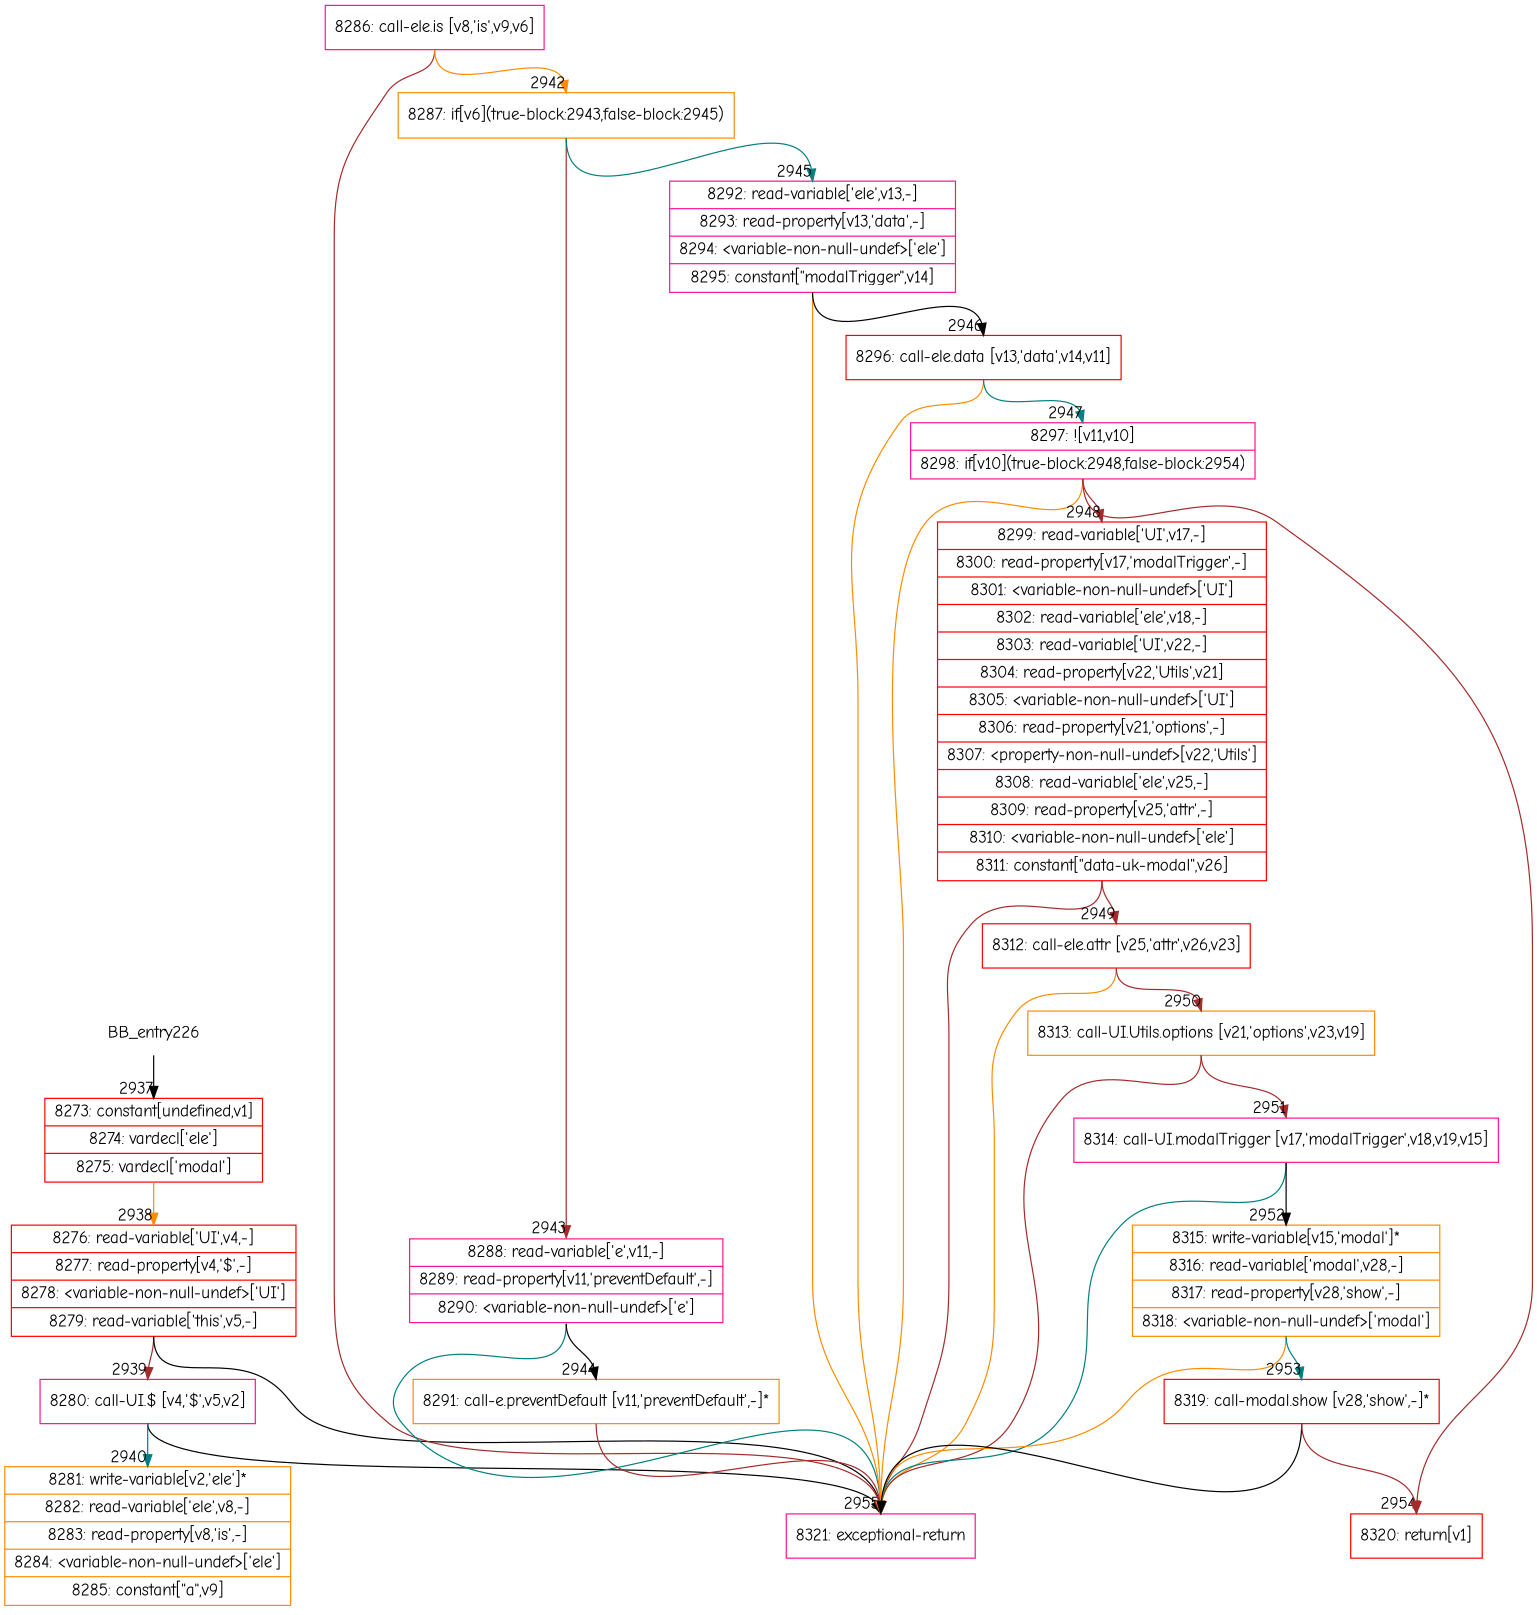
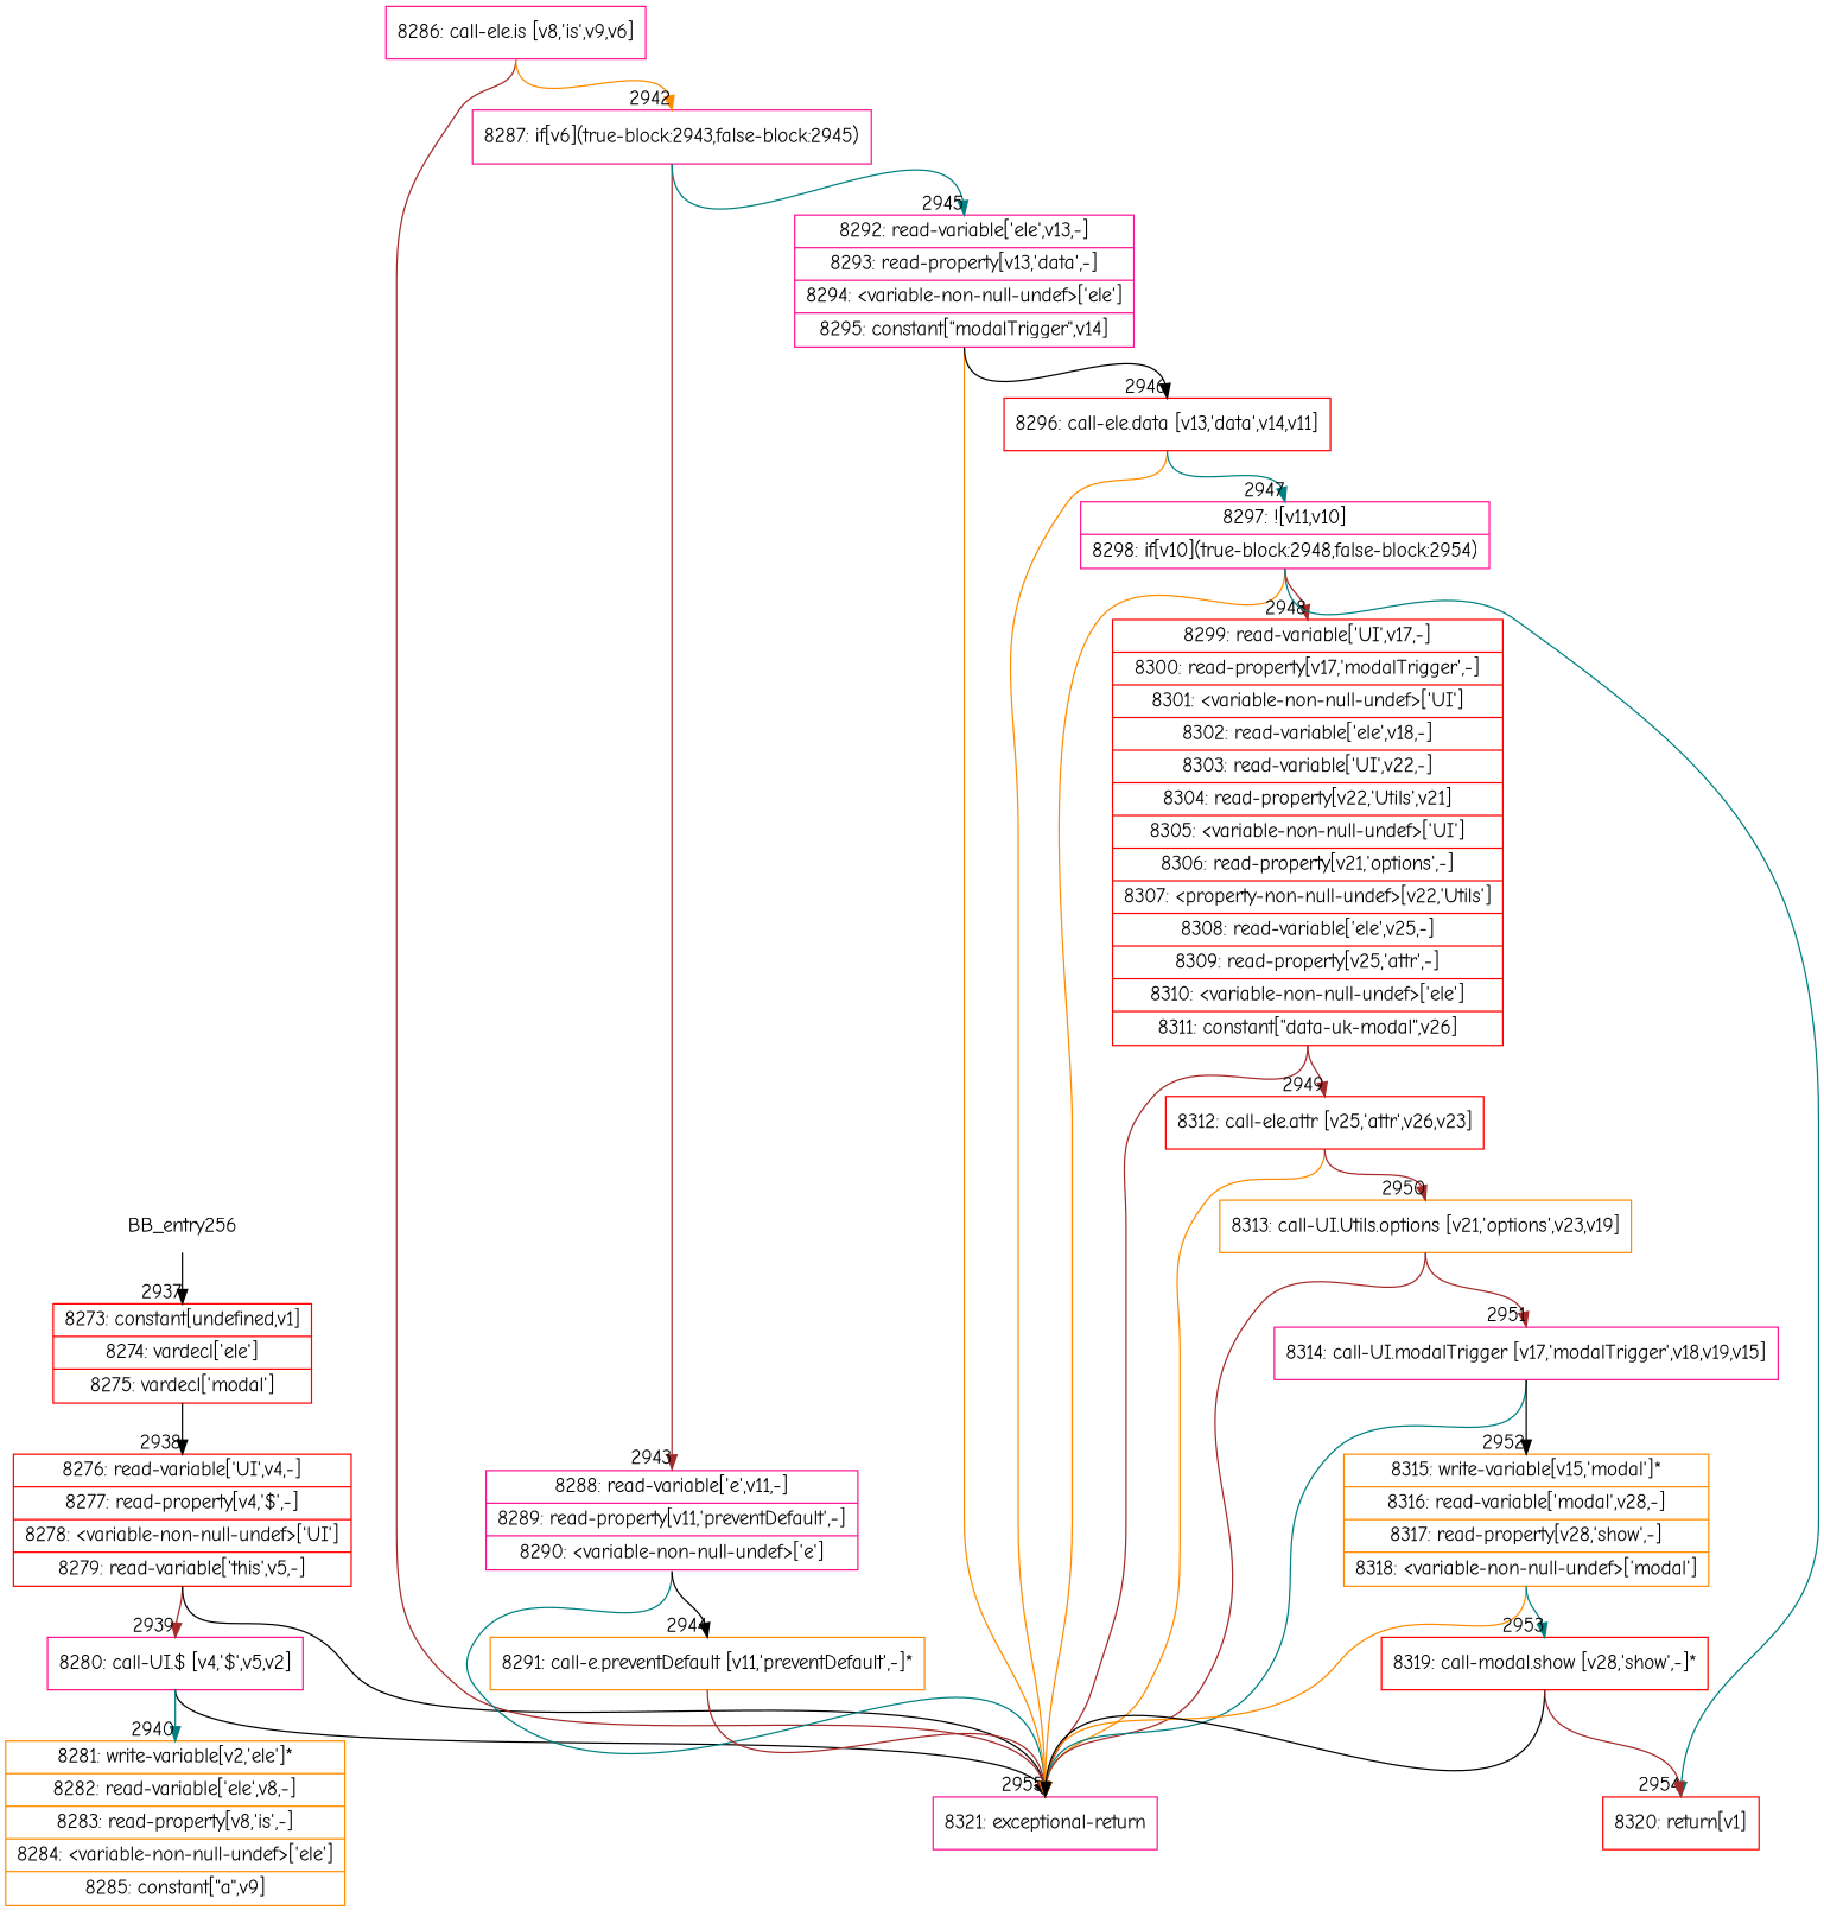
  digraph {
    fontname="Comic Neue"
    rankdir=TD
    node [color=red fontname="Comic Neue" shape=record]
    edge [color=brown fontname="Comic Neue" headport=n tailport=s]
-   BB_entry226 [shape=none]
+   BB_entry226 [shape=none label=BB_entry256]
    n2 [label="{8273: constant[undefined,v1]|8274: vardecl['ele']|8275: vardecl['modal']}"]
    n3 [label="{8276: read-variable['UI',v4,-]|8277: read-property[v4,'$',-]|8278: \<variable-non-null-undef\>['UI']|8279: read-variable['this',v5,-]}"]
    n4 [color=deeppink label="{8280: call-UI.$ [v4,'$',v5,v2]}"]
    n5 [color=deeppink label="{8321: exceptional-return}"]
    n6 [color=darkorange label="{8281: write-variable[v2,'ele']*|8282: read-variable['ele',v8,-]|8283: read-property[v8,'is',-]|8284: \<variable-non-null-undef\>['ele']|8285: constant[\"a\",v9]}"]
    n7 [color=deeppink label="{8286: call-ele.is [v8,'is',v9,v6]}"]
-   n8 [color=darkorange label="{8287: if[v6](true-block:2943,false-block:2945)}"]
+   n8 [color=deeppink label="{8287: if[v6](true-block:2943,false-block:2945)}"]
    n9 [color=deeppink label="{8288: read-variable['e',v11,-]|8289: read-property[v11,'preventDefault',-]|8290: \<variable-non-null-undef\>['e']}"]
    n10 [color=deeppink label="{8292: read-variable['ele',v13,-]|8293: read-property[v13,'data',-]|8294: \<variable-non-null-undef\>['ele']|8295: constant[\"modalTrigger\",v14]}"]
    n11 [color=darkorange label="{8291: call-e.preventDefault [v11,'preventDefault',-]*}"]
    n12 [label="{8296: call-ele.data [v13,'data',v14,v11]}"]
    n13 [color=deeppink label="{8297: ![v11,v10]|8298: if[v10](true-block:2948,false-block:2954)}"]
    n14 [label="{8299: read-variable['UI',v17,-]|8300: read-property[v17,'modalTrigger',-]|8301: \<variable-non-null-undef\>['UI']|8302: read-variable['ele',v18,-]|8303: read-variable['UI',v22,-]|8304: read-property[v22,'Utils',v21]|8305: \<variable-non-null-undef\>['UI']|8306: read-property[v21,'options',-]|8307: \<property-non-null-undef\>[v22,'Utils']|8308: read-variable['ele',v25,-]|8309: read-property[v25,'attr',-]|8310: \<variable-non-null-undef\>['ele']|8311: constant[\"data-uk-modal\",v26]}"]
    n15 [label="{8320: return[v1]}"]
    n16 [label="{8312: call-ele.attr [v25,'attr',v26,v23]}"]
    n17 [color=darkorange label="{8313: call-UI.Utils.options [v21,'options',v23,v19]}"]
    n18 [color=deeppink label="{8314: call-UI.modalTrigger [v17,'modalTrigger',v18,v19,v15]}"]
    n19 [color=darkorange label="{8315: write-variable[v15,'modal']*|8316: read-variable['modal',v28,-]|8317: read-property[v28,'show',-]|8318: \<variable-non-null-undef\>['modal']}"]
    n20 [label="{8319: call-modal.show [v28,'show',-]*}"]
    BB_entry226 -> n2 [color=black headlabel="    2937"]
-   n2 -> n3 [color=darkorange headlabel="      2938"]
+   n2 -> n3 [color=black headlabel="      2938"]
    n3 -> n4 [headlabel="      2939"]
    n3 -> n5 [color=black headlabel="      2955"]
    n4 -> n5 [color=black]
    n4 -> n6 [color=teal headlabel="      2940"]
    n7 -> n5
    n7 -> n8 [color=darkorange headlabel="      2942"]
    n8 -> n9 [headlabel="      2943"]
    n8 -> n10 [color=teal headlabel="      2945"]
    n9 -> n5 [color=teal]
    n9 -> n11 [color=black headlabel="      2944"]
    n10 -> n5 [color=darkorange]
    n10 -> n12 [color=black headlabel="      2946"]
    n11 -> n5
    n12 -> n5 [color=darkorange]
    n12 -> n13 [color=teal headlabel="      2947"]
    n13 -> n5 [color=darkorange]
    n13 -> n14 [headlabel="      2948"]
-   n13 -> n15 [headlabel="      2954"]
+   n13 -> n15 [color=teal headlabel="      2954"]
    n14 -> n5
    n14 -> n16 [headlabel="      2949"]
    n16 -> n5 [color=darkorange]
    n16 -> n17 [headlabel="      2950"]
    n17 -> n5
    n17 -> n18 [headlabel="      2951"]
    n18 -> n5 [color=teal]
    n18 -> n19 [color=black headlabel="      2952"]
    n19 -> n5 [color=darkorange]
    n19 -> n20 [color=teal headlabel="      2953"]
    n20 -> n5 [color=black]
    n20 -> n15
  }
